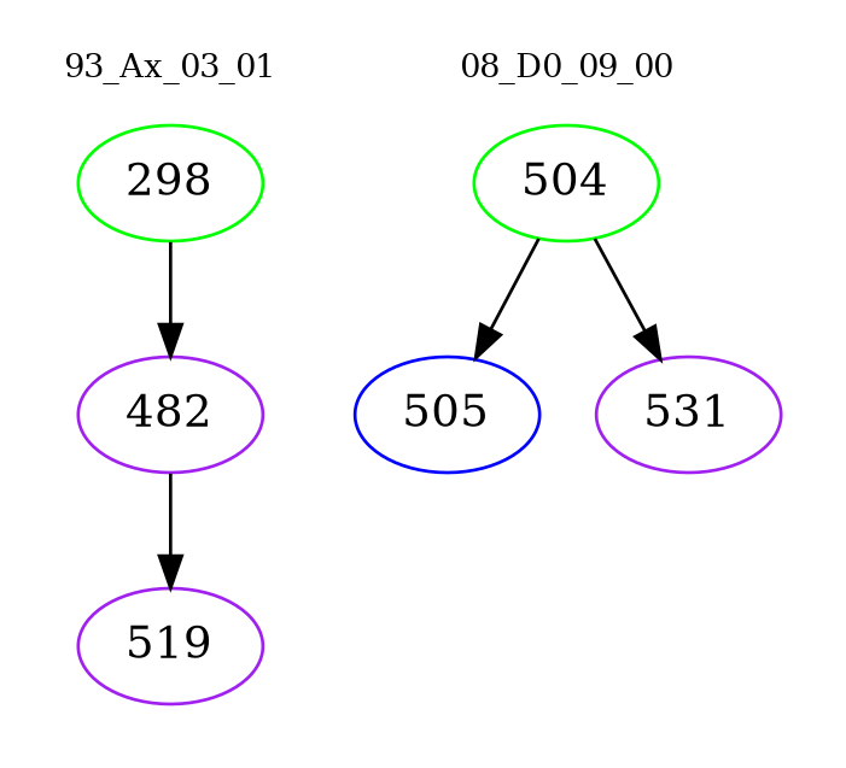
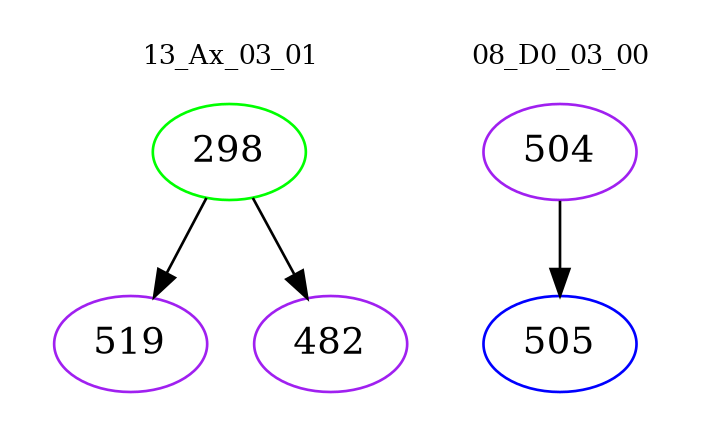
  digraph {
    node [color=purple]
    edge [color=black]
    n1 [color=green label=298]
    n2 [label=519]
    n3 [label=482]
-   n4 [color=green label=504]
+   n4 [label=504]
    n5 [color=blue label=505]
-   n6 [label=531]
    subgraph cluster_1 {
      color=white
      fontsize=10
-     label="93_Ax_03_01"
+     label="13_Ax_03_01"
      n1
      n2
      n3
    }
    subgraph cluster_2 {
      color=white
      fontsize=10
-     label="08_D0_09_00"
+     label="08_D0_03_00"
      n4
      n5
-     n6
    }
-   n3 -> n2
+   n1 -> n2
    n1 -> n3
    n4 -> n5
-   n4 -> n6
  }
